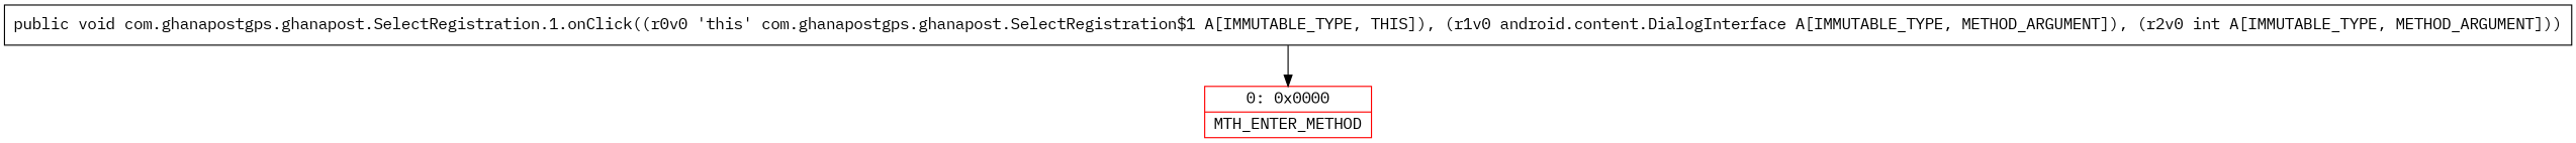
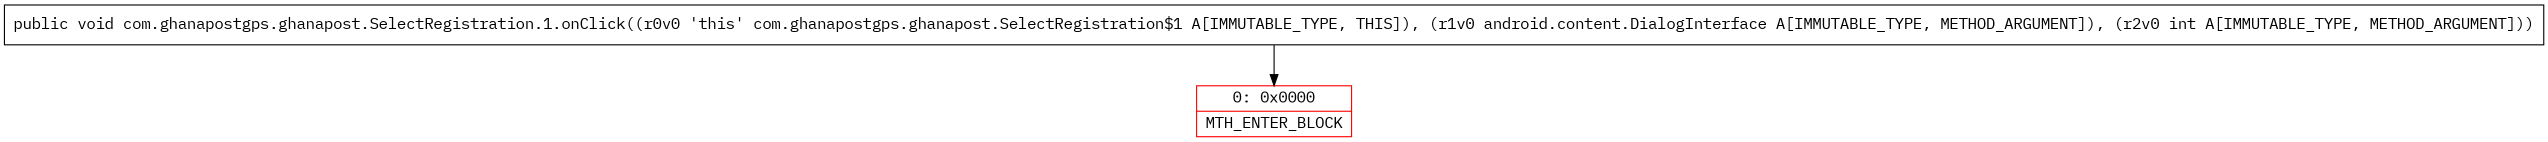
  digraph {
    fontname="IBM Plex Mono"
    node [shape=record fontname="IBM Plex Mono"]
-   n1 [color=red label="{0\:\ 0x0000|MTH_ENTER_METHOD\l}"]
+   n1 [color=red label="{0\:\ 0x0000|MTH_ENTER_BLOCK\l}"]
    n2 [label="{public void com.ghanapostgps.ghanapost.SelectRegistration.1.onClick((r0v0 'this' com.ghanapostgps.ghanapost.SelectRegistration$1 A[IMMUTABLE_TYPE, THIS]), (r1v0 android.content.DialogInterface A[IMMUTABLE_TYPE, METHOD_ARGUMENT]), (r2v0 int A[IMMUTABLE_TYPE, METHOD_ARGUMENT])) }"]
    subgraph cluster_1 {
      label="R(0)"
    }
    n2 -> n1 [fontname="IBM Plex Mono"]
  }
